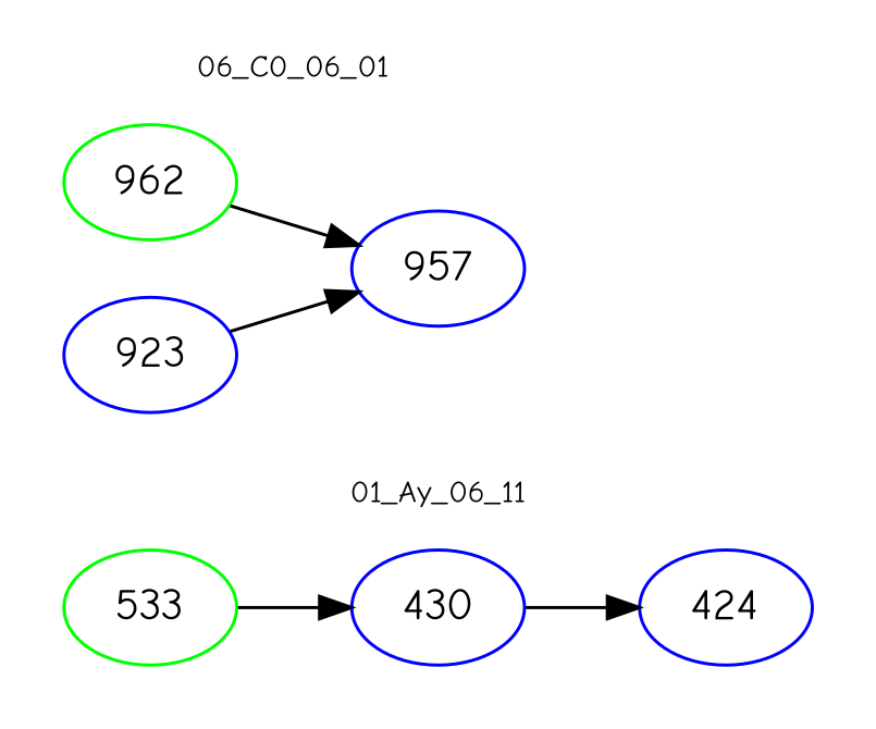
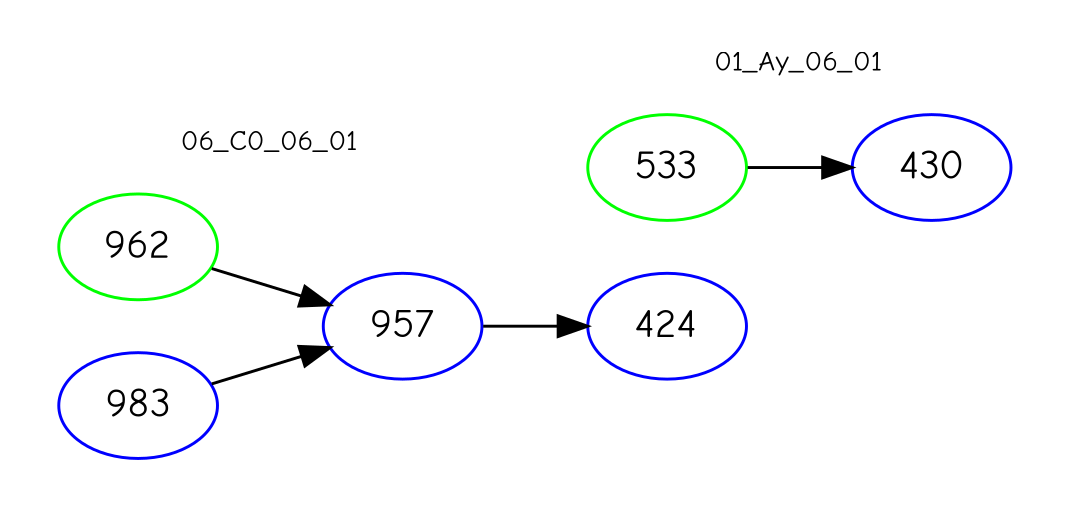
  digraph {
    fontname="Comic Neue"
    rankdir=LR
    node [color=blue fontname="Comic Neue"]
    edge [color=black fontname="Comic Neue"]
    n1 [color=green label=533]
    n2 [label=430]
    n3 [label=424]
    n4 [color=green label=962]
    n5 [label=957]
-   n6 [label=923]
+   n6 [label=983]
    subgraph cluster_1 {
      color=white
      fontsize=10
-     label="01_Ay_06_11"
+     label="01_Ay_06_01"
      n1
      n2
      n3
    }
    subgraph cluster_2 {
      color=white
      fontsize=10
      label="06_C0_06_01"
      n4
      n5
      n6
    }
    n1 -> n2
-   n2 -> n3
+   n5 -> n3
    n4 -> n5
    n6 -> n5
  }
